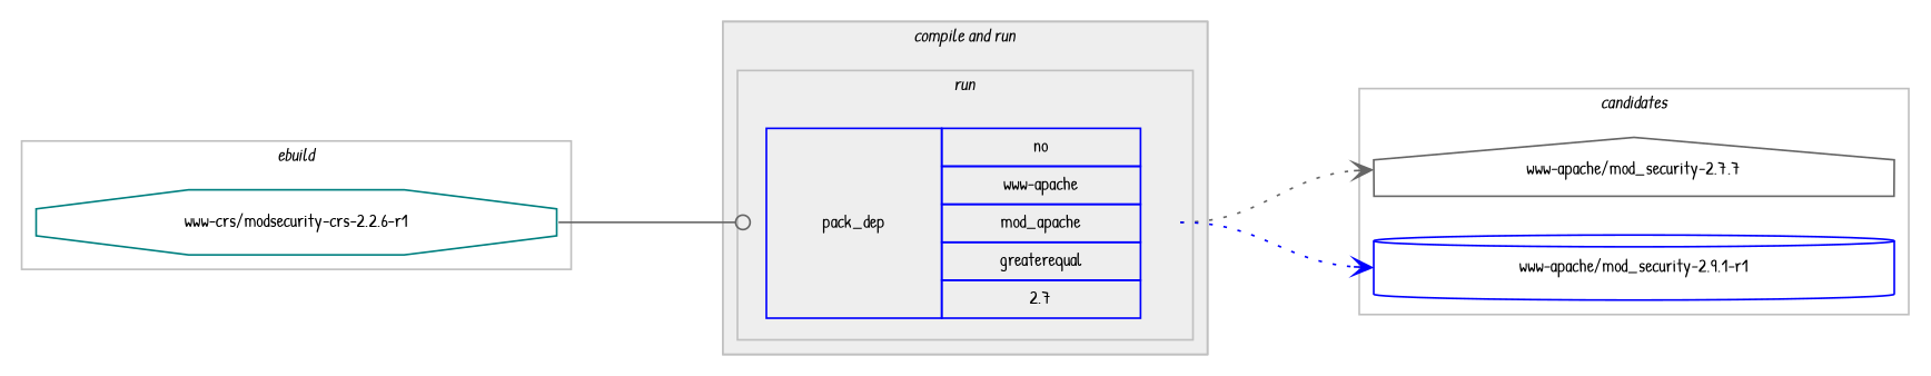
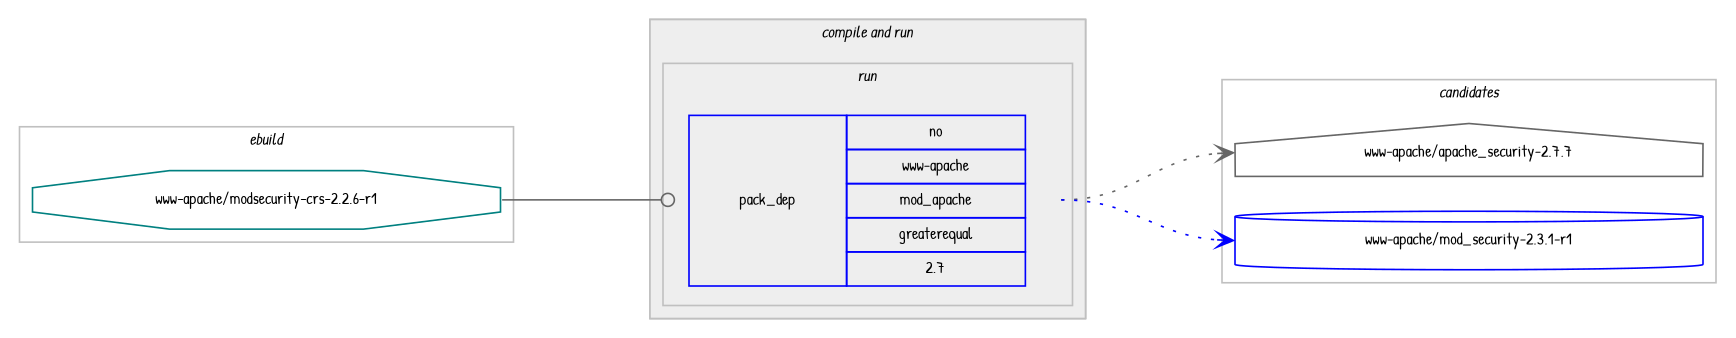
  digraph {
    compound=true
    concentrate=true
    fontname="Patrick Hand"
    fontsize=10
    newrank=true
    rankdir=LR
    ranksep=1.5
    node [color=blue fontname="Patrick Hand" fontsize=10]
    edge [arrowhead=vee color=gray40 fontname="Patrick Hand" headport=w style=dotted tailport=e weight=100]
-   n1 [color=teal label="www-crs/modsecurity-crs-2.2.6-r1" shape=octagon width=4]
+   n1 [color=teal label="www-apache/modsecurity-crs-2.2.6-r1" shape=octagon width=4]
    n2 [label=<<TABLE BORDER="0" CELLBORDER="1" CELLSPACING="0" CELLPADDING="4" WIDTH="220"><TR><TD ROWSPAN="6" CELLPADDING="30">pack_dep</TD></TR><TR><TD WIDTH="110">no</TD></TR><TR><TD>www-apache</TD></TR><TR><TD>mod_apache</TD></TR><TR><TD>greaterequal</TD></TR><TR><TD>2.7</TD></TR></TABLE>> shape=none]
-   n3 [color=gray40 label="www-apache/mod_security-2.7.7" shape=house width=4]
-   n4 [label="www-apache/mod_security-2.9.1-r1" shape=cylinder width=4]
+   n3 [color=gray40 label="www-apache/apache_security-2.7.7" shape=house width=4]
+   n4 [label="www-apache/mod_security-2.3.1-r1" shape=cylinder width=4]
    subgraph cluster_1 {
      color=gray
      label=<<i>ebuild</i>>
      rank=same
      n1
    }
    subgraph cluster_2 {
      color=gray
      label=<<i>dependencies</i>>
      subgraph cluster_3 {
        color=gray
        fillcolor="#eeeeee"
        label=<<i>compile</i>>
        style=filled
      }
      subgraph cluster_4 {
        color=gray
        fillcolor="#eeeeee"
        label=<<i>compile and run</i>>
        style=filled
      }
      subgraph cluster_5 {
        color=gray
        fillcolor="#eeeeee"
        label=<<i>run</i>>
        style=filled
        subgraph sub_6 {
          color=gray
          fillcolor="#eeeeee"
          label=<<i>run</i>>
          style=filled
          n2
        }
      }
    }
    subgraph cluster_7 {
      color=gray
      label=<<i>candidates</i>>
      rank=same
      subgraph sub_8 {
        color=black
        label=<<i>candidates</i>>
        nodesep=1
        rank=same
        n3
        n4
      }
    }
    n1 -> n2 [arrowhead=odot style=solid weight=20]
    n2 -> n3
    n2 -> n4 [color=blue]
  }
